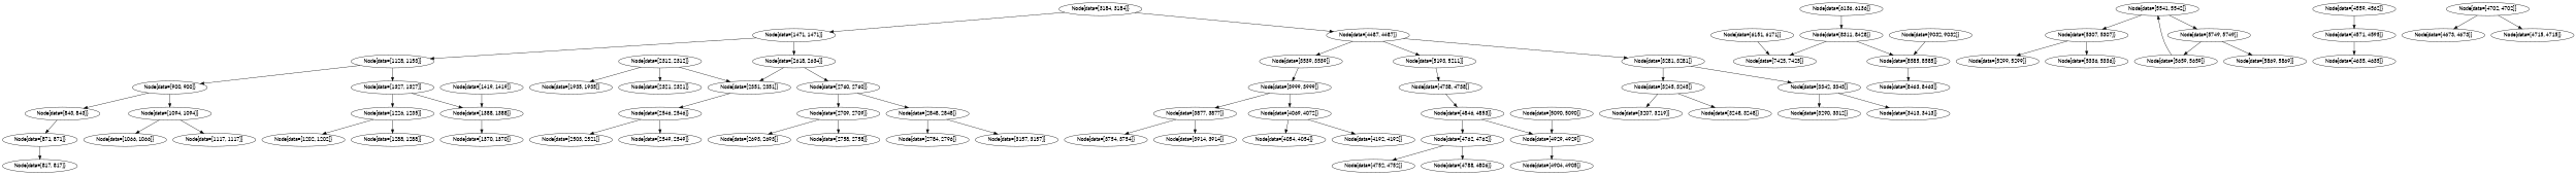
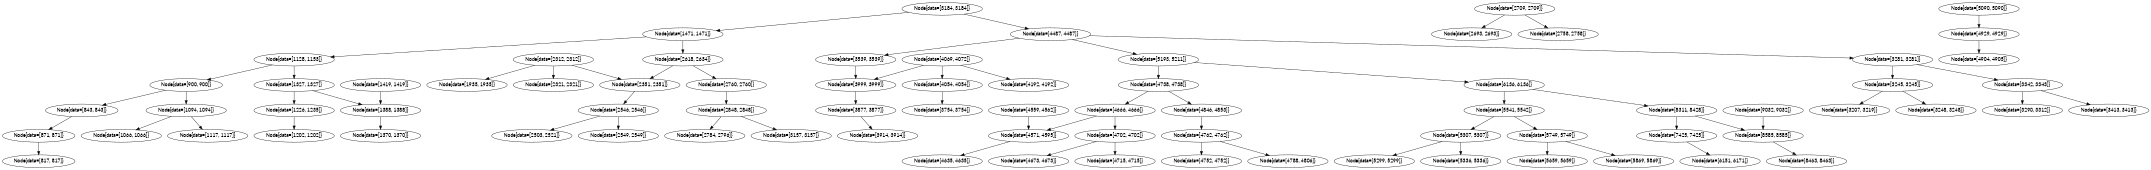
  digraph {
    fontname=Lato
    node [fontname=Lato]
    edge [fontname=Lato]
    n1 [label="Node{data=[3184, 3184]}"]
    n2 [label="Node{data=[1471, 1471]}"]
    n3 [label="Node{data=[4487, 4487]}"]
    n4 [label="Node{data=[1128, 1153]}"]
    n5 [label="Node{data=[2618, 2634]}"]
    n6 [label="Node{data=[3539, 3539]}"]
    n7 [label="Node{data=[5193, 5211]}"]
    n8 [label="Node{data=[3281, 3281]}"]
    n9 [label="Node{data=[900, 900]}"]
    n10 [label="Node{data=[1327, 1327]}"]
    n11 [label="Node{data=[2351, 2351]}"]
    n12 [label="Node{data=[2760, 2760]}"]
    n13 [label="Node{data=[843, 843]}"]
    n14 [label="Node{data=[1094, 1094]}"]
    n15 [label="Node{data=[1226, 1235]}"]
    n16 [label="Node{data=[1388, 1388]}"]
    n17 [label="Node{data=[871, 871]}"]
    n18 [label="Node{data=[1066, 1066]}"]
    n19 [label="Node{data=[1117, 1117]}"]
    n20 [label="Node{data=[817, 817]}"]
    n21 [label="Node{data=[1202, 1202]}"]
-   n22 [label="Node{data=[1288, 1288]}"]
    n23 [label="Node{data=[1370, 1370]}"]
    n24 [label="Node{data=[1419, 1419]}"]
    n25 [label="Node{data=[2546, 2546]}"]
    n26 [label="Node{data=[2709, 2709]}"]
    n27 [label="Node{data=[2848, 2848]}"]
    n28 [label="Node{data=[2312, 2312]}"]
    n29 [label="Node{data=[1935, 1935]}"]
    n30 [label="Node{data=[2321, 2321]}"]
    n31 [label="Node{data=[2503, 2521]}"]
    n32 [label="Node{data=[2549, 2549]}"]
    n33 [label="Node{data=[2693, 2693]}"]
    n34 [label="Node{data=[2758, 2758]}"]
    n35 [label="Node{data=[2784, 2796]}"]
    n36 [label="Node{data=[3157, 3157]}"]
    n37 [label="Node{data=[3999, 3999]}"]
    n38 [label="Node{data=[4738, 4738]}"]
    n39 [label="Node{data=[6136, 6136]}"]
    n40 [label="Node{data=[3245, 3245]}"]
    n41 [label="Node{data=[3342, 3343]}"]
    n42 [label="Node{data=[3877, 3877]}"]
    n43 [label="Node{data=[4069, 4072]}"]
    n44 [label="Node{data=[3207, 3219]}"]
    n45 [label="Node{data=[3248, 3248]}"]
    n46 [label="Node{data=[3290, 3312]}"]
    n47 [label="Node{data=[3413, 3413]}"]
    n48 [label="Node{data=[3754, 3754]}"]
    n49 [label="Node{data=[3914, 3914]}"]
    n50 [label="Node{data=[4054, 4054]}"]
    n51 [label="Node{data=[4192, 4192]}"]
+   n52 [label="Node{data=[4666, 4666]}"]
    n53 [label="Node{data=[4846, 4853]}"]
    n54 [label="Node{data=[5541, 5542]}"]
    n55 [label="Node{data=[8311, 8428]}"]
    n56 [label="Node{data=[4571, 4595]}"]
    n57 [label="Node{data=[4702, 4702]}"]
    n58 [label="Node{data=[4762, 4762]}"]
    n59 [label="Node{data=[4929, 4929]}"]
    n60 [label="Node{data=[4635, 4635]}"]
    n61 [label="Node{data=[4673, 4673]}"]
    n62 [label="Node{data=[4715, 4715]}"]
    n63 [label="Node{data=[4559, 4562]}"]
    n64 [label="Node{data=[4752, 4752]}"]
    n65 [label="Node{data=[4788, 4806]}"]
    n66 [label="Node{data=[4904, 4905]}"]
    n67 [label="Node{data=[5090, 5090]}"]
    n68 [label="Node{data=[5307, 5307]}"]
    n69 [label="Node{data=[5749, 5749]}"]
    n70 [label="Node{data=[7425, 7425]}"]
    n71 [label="Node{data=[8585, 8585]}"]
    n72 [label="Node{data=[5299, 5299]}"]
    n73 [label="Node{data=[5336, 5336]}"]
    n74 [label="Node{data=[5659, 5659]}"]
    n75 [label="Node{data=[5869, 5869]}"]
    n76 [label="Node{data=[6151, 6171]}"]
    n77 [label="Node{data=[8463, 8463]}"]
    n78 [label="Node{data=[9032, 9032]}"]
    n1 -> n2
    n1 -> n3
    n2 -> n4
    n2 -> n5
    n3 -> n6
    n3 -> n7
    n3 -> n8
    n4 -> n9
    n4 -> n10
    n5 -> n11
    n5 -> n12
    n6 -> n37
    n7 -> n38
+   n7 -> n39
    n8 -> n40
    n8 -> n41
    n9 -> n13
    n9 -> n14
    n10 -> n15
    n10 -> n16
    n11 -> n25
-   n12 -> n26
    n12 -> n27
    n13 -> n17
    n14 -> n18
    n14 -> n19
    n15 -> n21
-   n15 -> n22
    n16 -> n23
    n17 -> n20
    n24 -> n16
    n25 -> n31
    n25 -> n32
    n26 -> n33
    n26 -> n34
    n27 -> n35
    n27 -> n36
    n28 -> n11
    n28 -> n29
    n28 -> n30
    n37 -> n42
-   n37 -> n43
+   n43 -> n37
+   n38 -> n52
    n38 -> n53
-   n74 -> n54
+   n39 -> n54
    n39 -> n55
    n40 -> n44
    n40 -> n45
    n41 -> n46
    n41 -> n47
-   n42 -> n48
+   n50 -> n48
    n42 -> n49
    n43 -> n50
    n43 -> n51
+   n52 -> n56
+   n52 -> n57
    n53 -> n58
-   n53 -> n59
    n54 -> n68
    n54 -> n69
    n55 -> n70
    n55 -> n71
    n56 -> n60
    n57 -> n61
    n57 -> n62
    n58 -> n64
    n58 -> n65
    n59 -> n66
    n63 -> n56
    n67 -> n59
    n68 -> n72
    n68 -> n73
    n69 -> n74
    n69 -> n75
-   n76 -> n70
+   n70 -> n76
    n71 -> n77
    n78 -> n71
  }
